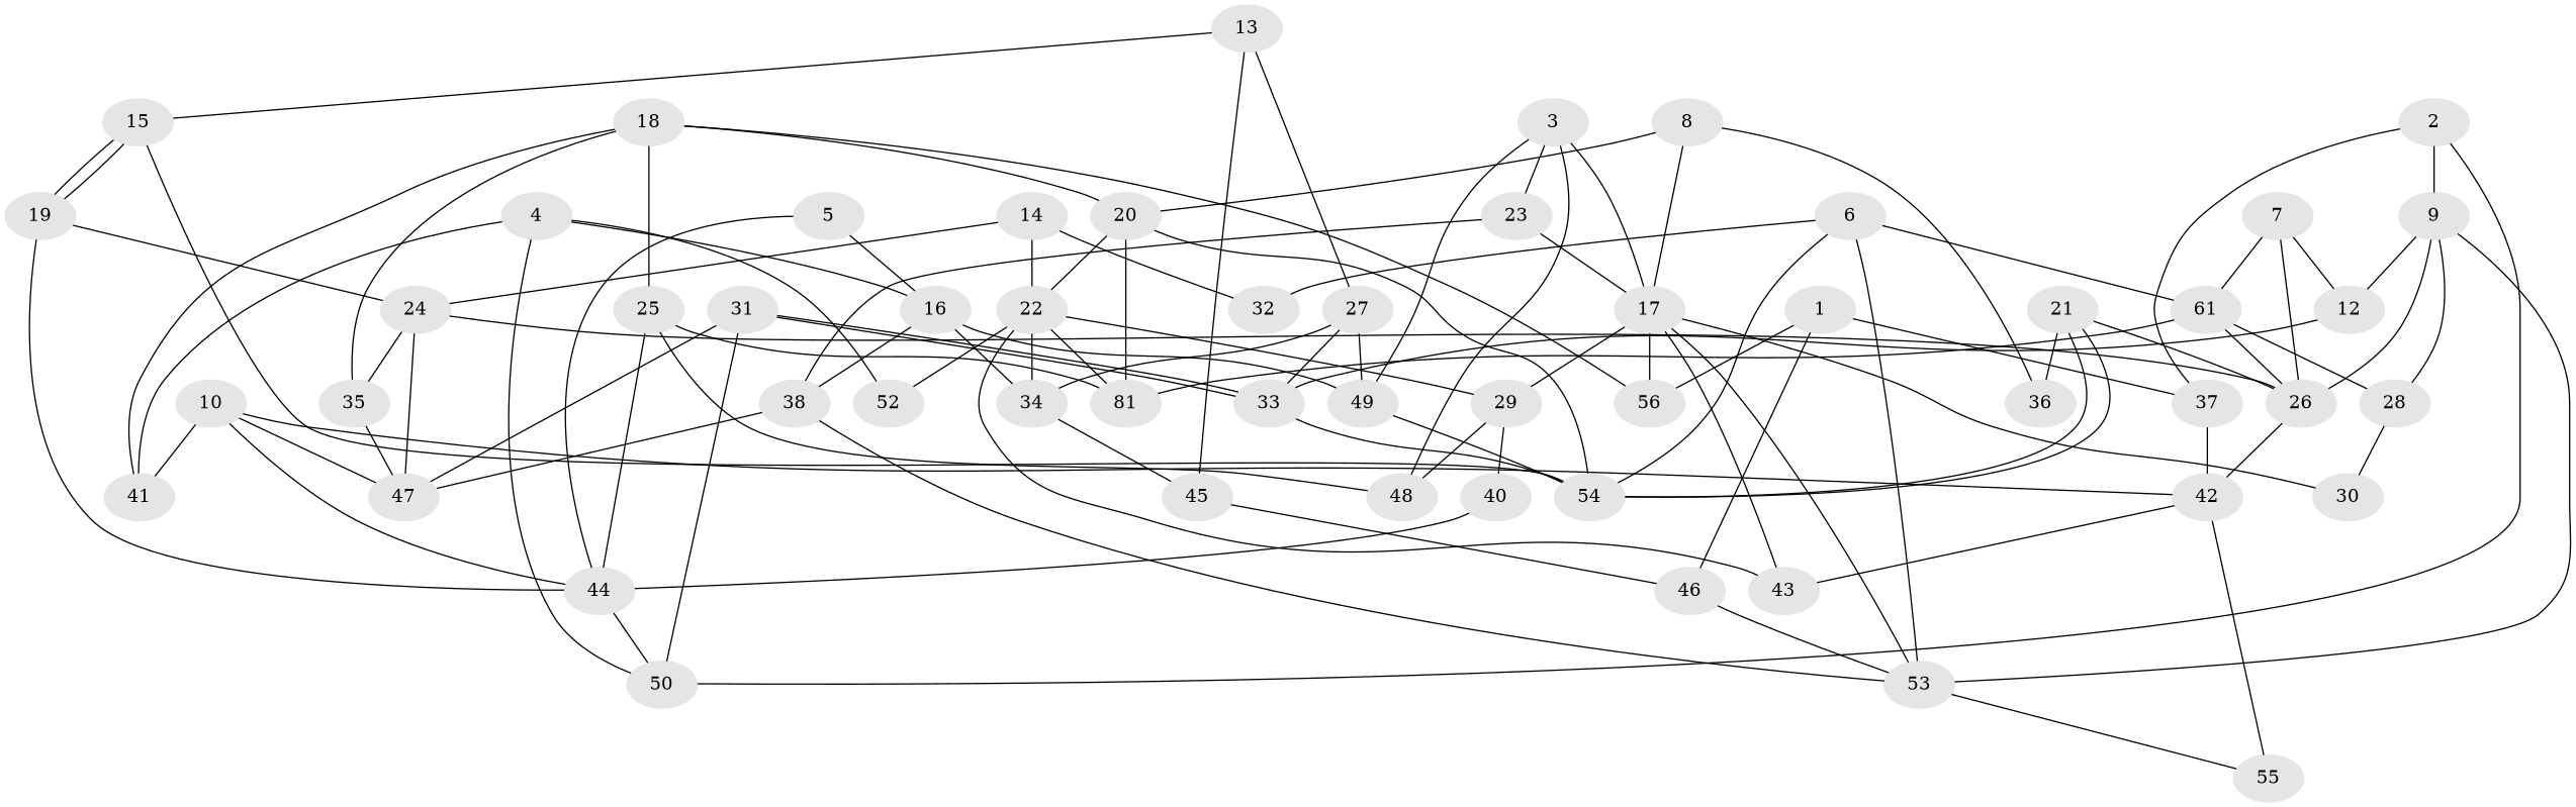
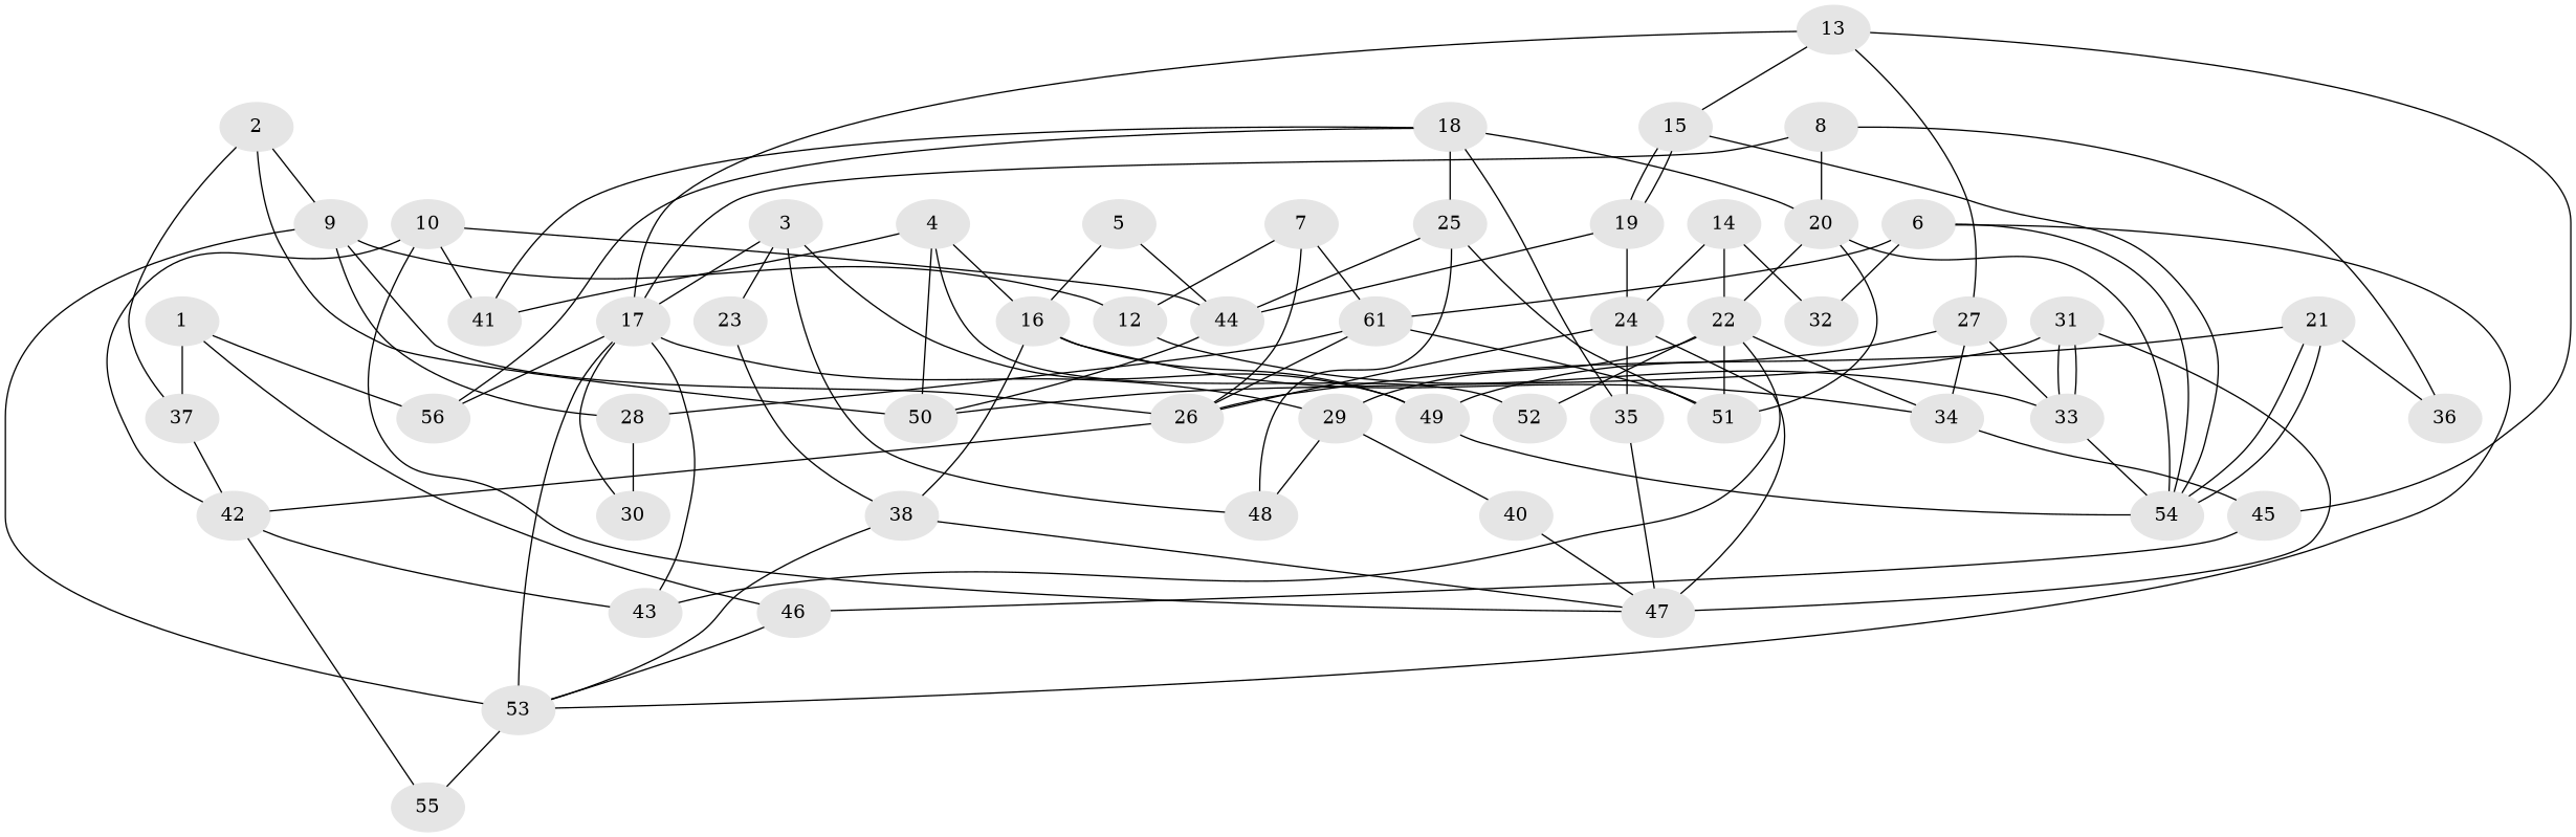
  graph {
    node [color=gray90 style=filled]
    1
    37
    46
    56
    42
    53
    2
    9
    50
    12
    26
    28
    3
    17
    23
    48
    49
    29
    30
    43
    38
    54
    4
    16
    41
    52
    34
    5
    44
    n30 [label=61]
    6
    32
-   51 [label=81]
+   51
    55
    7
    33
    18
    20
    25
    35
    8
    36
    22
    10
    47
    13
    15
    27
    45
    19
    14
    24
    40
    21
    31
    1 -- 37
    1 -- 46
    1 -- 56
    37 -- 42
    46 -- 53
    42 -- 43
    42 -- 55
    53 -- 55
    2 -- 37
    2 -- 9
    2 -- 50
    9 -- 53
    9 -- 12
    9 -- 26
    9 -- 28
    12 -- 33
    26 -- 42
    28 -- 30
    3 -- 17
    3 -- 23
    3 -- 48
    3 -- 49
    17 -- 56
    17 -- 53
    17 -- 29
    17 -- 30
    17 -- 43
    23 -- 38
    49 -- 54
    29 -- 48
    29 -- 40
    38 -- 53
    38 -- 47
    4 -- 50
    4 -- 16
    4 -- 41
    4 -- 52
    16 -- 49
    16 -- 38
    16 -- 34
    34 -- 45
    5 -- 16
    5 -- 44
    44 -- 50
    n30 -- 26
    n30 -- 28
    n30 -- 51
    6 -- 53
    6 -- 54
    6 -- n30
    6 -- 32
    7 -- 12
    7 -- 26
    7 -- n30
    33 -- 54
    18 -- 56
    18 -- 41
    18 -- 20
    18 -- 25
    18 -- 35
    20 -- 54
    20 -- 51
    20 -- 22
    25 -- 48
    25 -- 44
    25 -- 51
    35 -- 47
    8 -- 17
    8 -- 20
    8 -- 36
    22 -- 29
    22 -- 43
    22 -- 52
    22 -- 34
    22 -- 51
    10 -- 42
    10 -- 41
    10 -- 44
    10 -- 47
-   23 -- 17
+   13 -- 17
    13 -- 15
    13 -- 27
    13 -- 45
    15 -- 54
    15 -- 19
    15 -- 19
    27 -- 49
    27 -- 34
    27 -- 33
    45 -- 46
    19 -- 44
    19 -- 24
    14 -- 32
    14 -- 22
    14 -- 24
    24 -- 26
    24 -- 35
    24 -- 47
-   40 -- 44
+   40 -- 47
    21 -- 26
    21 -- 54
    21 -- 54
    21 -- 36
    31 -- 50
    31 -- 33
    31 -- 33
    31 -- 47
  }
